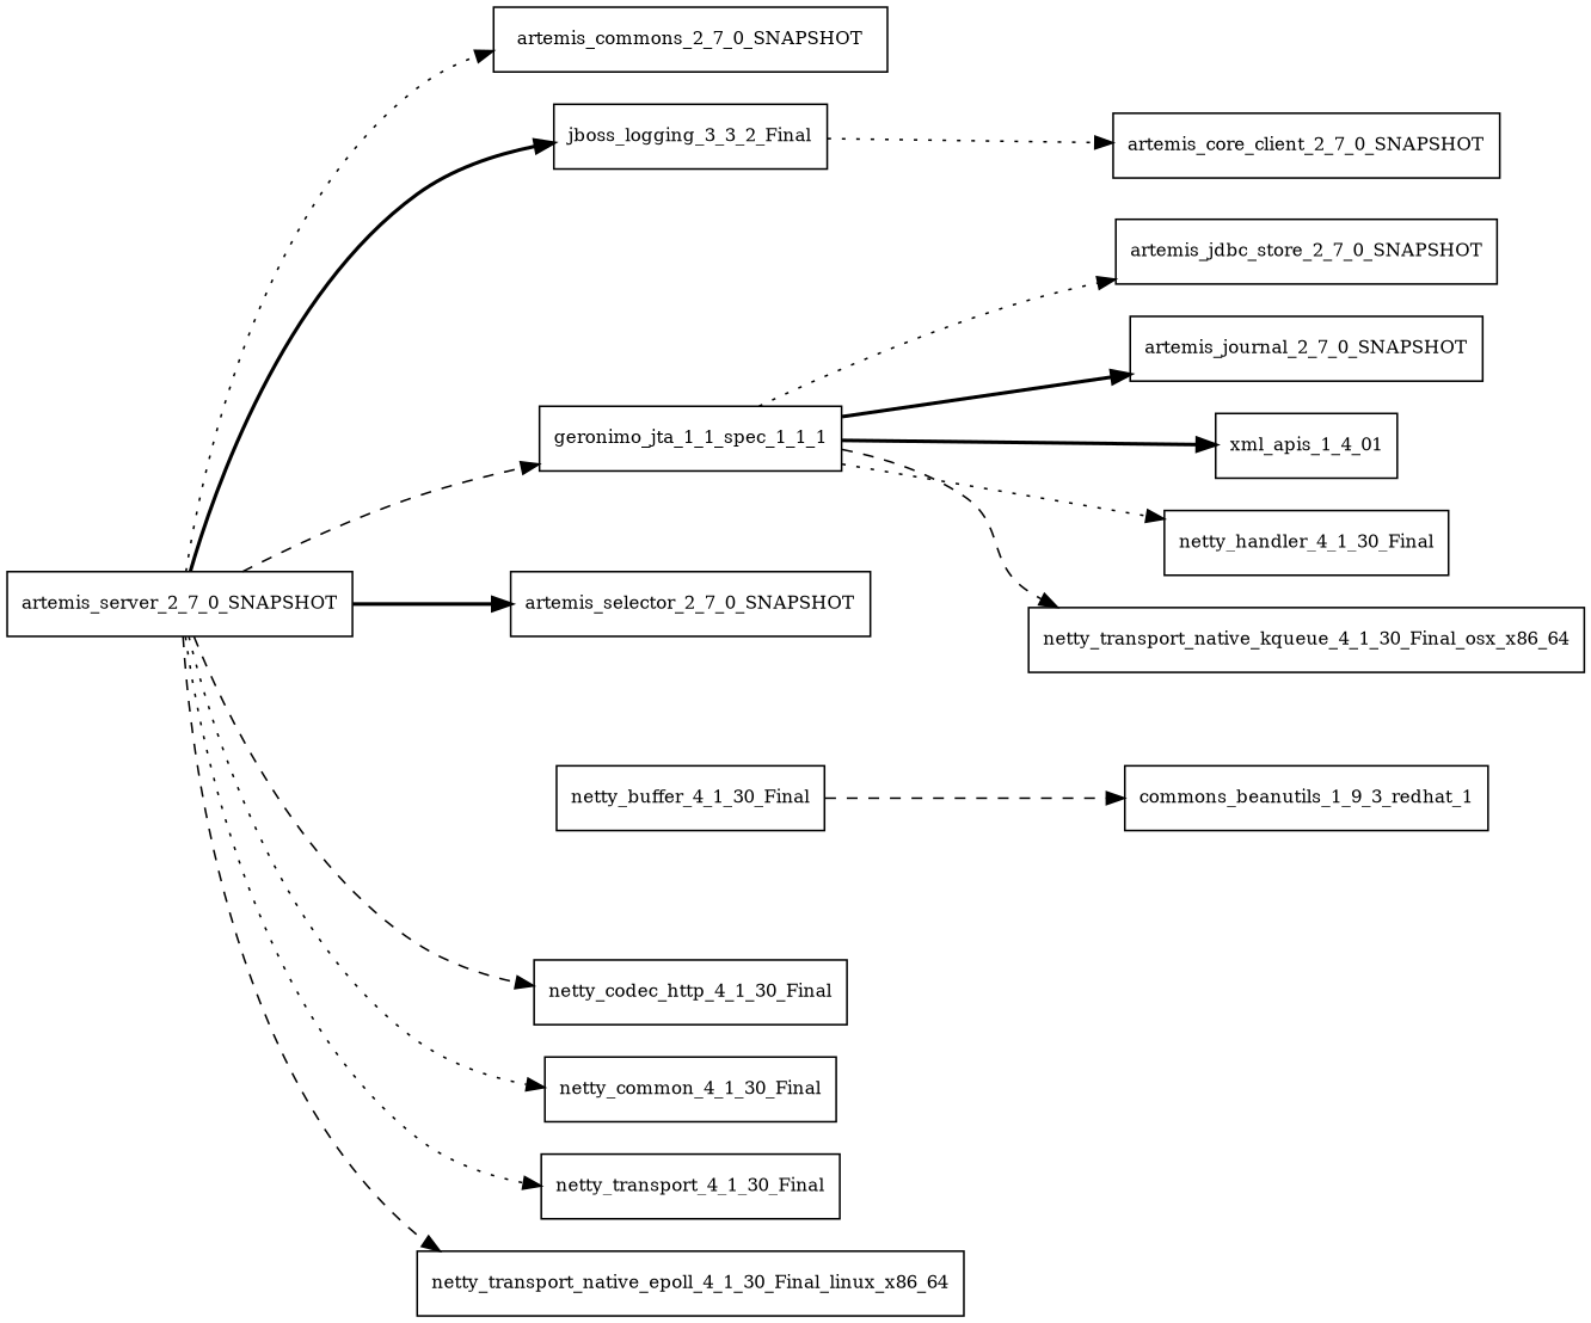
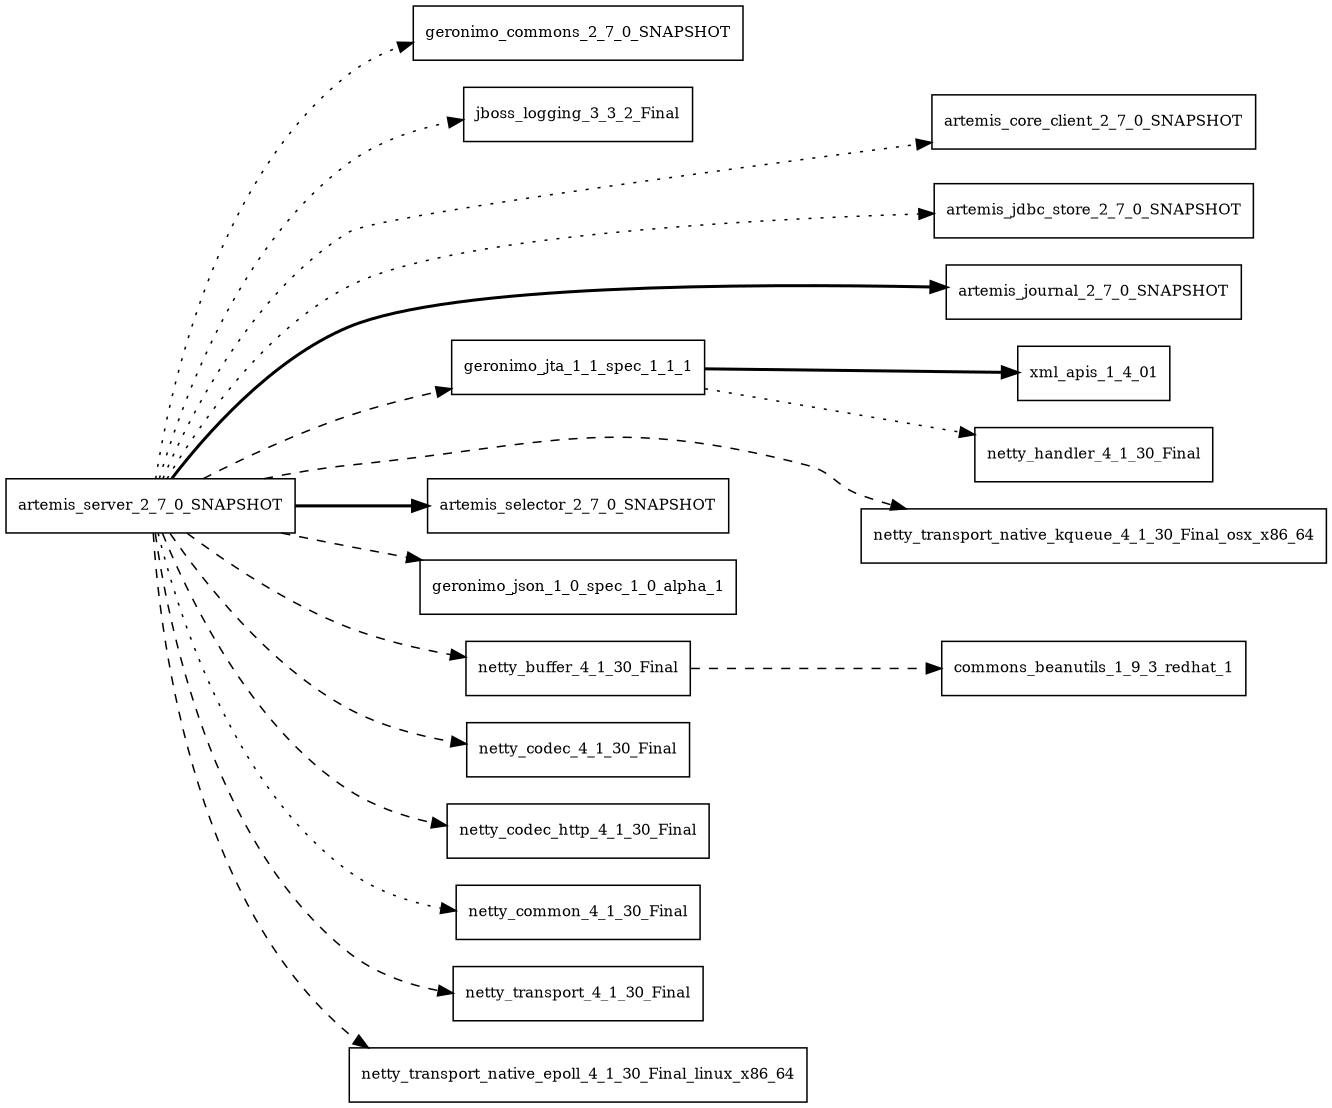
  digraph {
    rankdir=LR
    node [fontsize=10.0 shape=box]
    edge [style=dashed]
    artemis_server_2_7_0_SNAPSHOT
-   artemis_commons_2_7_0_SNAPSHOT
+   artemis_commons_2_7_0_SNAPSHOT [label=geronimo_commons_2_7_0_SNAPSHOT]
    artemis_core_client_2_7_0_SNAPSHOT
    artemis_jdbc_store_2_7_0_SNAPSHOT
    artemis_journal_2_7_0_SNAPSHOT
    artemis_selector_2_7_0_SNAPSHOT
+   geronimo_json_1_0_spec_1_0_alpha_1
    geronimo_jta_1_1_spec_1_1_1
    jboss_logging_3_3_2_Final
    netty_buffer_4_1_30_Final
+   netty_codec_4_1_30_Final
    netty_codec_http_4_1_30_Final
    netty_common_4_1_30_Final
    netty_transport_4_1_30_Final
    netty_transport_native_epoll_4_1_30_Final_linux_x86_64
    netty_transport_native_kqueue_4_1_30_Final_osx_x86_64
    netty_handler_4_1_30_Final
    xml_apis_1_4_01
    commons_beanutils_1_9_3_redhat_1
    artemis_server_2_7_0_SNAPSHOT -> artemis_commons_2_7_0_SNAPSHOT [style=dotted]
-   jboss_logging_3_3_2_Final -> artemis_core_client_2_7_0_SNAPSHOT [style=dotted]
-   geronimo_jta_1_1_spec_1_1_1 -> artemis_jdbc_store_2_7_0_SNAPSHOT [style=dotted]
-   geronimo_jta_1_1_spec_1_1_1 -> artemis_journal_2_7_0_SNAPSHOT [style=bold]
+   artemis_server_2_7_0_SNAPSHOT -> artemis_core_client_2_7_0_SNAPSHOT [style=dotted]
+   artemis_server_2_7_0_SNAPSHOT -> artemis_jdbc_store_2_7_0_SNAPSHOT [style=dotted]
+   artemis_server_2_7_0_SNAPSHOT -> artemis_journal_2_7_0_SNAPSHOT [style=bold]
    artemis_server_2_7_0_SNAPSHOT -> artemis_selector_2_7_0_SNAPSHOT [style=bold]
+   artemis_server_2_7_0_SNAPSHOT -> geronimo_json_1_0_spec_1_0_alpha_1
    artemis_server_2_7_0_SNAPSHOT -> geronimo_jta_1_1_spec_1_1_1
-   artemis_server_2_7_0_SNAPSHOT -> jboss_logging_3_3_2_Final [style=bold]
+   artemis_server_2_7_0_SNAPSHOT -> jboss_logging_3_3_2_Final [style=dotted]
+   artemis_server_2_7_0_SNAPSHOT -> netty_buffer_4_1_30_Final
+   artemis_server_2_7_0_SNAPSHOT -> netty_codec_4_1_30_Final
    artemis_server_2_7_0_SNAPSHOT -> netty_codec_http_4_1_30_Final
    artemis_server_2_7_0_SNAPSHOT -> netty_common_4_1_30_Final [style=dotted]
-   artemis_server_2_7_0_SNAPSHOT -> netty_transport_4_1_30_Final [style=dotted]
+   artemis_server_2_7_0_SNAPSHOT -> netty_transport_4_1_30_Final
    artemis_server_2_7_0_SNAPSHOT -> netty_transport_native_epoll_4_1_30_Final_linux_x86_64
-   geronimo_jta_1_1_spec_1_1_1 -> netty_transport_native_kqueue_4_1_30_Final_osx_x86_64
+   artemis_server_2_7_0_SNAPSHOT -> netty_transport_native_kqueue_4_1_30_Final_osx_x86_64
    geronimo_jta_1_1_spec_1_1_1 -> netty_handler_4_1_30_Final [style=dotted]
    geronimo_jta_1_1_spec_1_1_1 -> xml_apis_1_4_01 [style=bold]
    netty_buffer_4_1_30_Final -> commons_beanutils_1_9_3_redhat_1
  }
